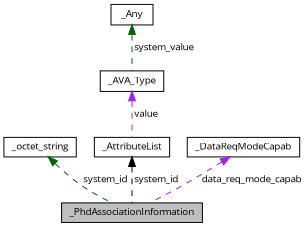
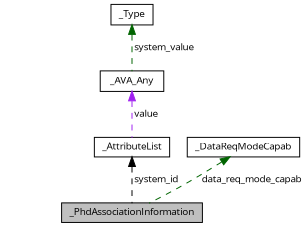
  digraph {
    fontname="Open Sans"
    node [color=black fillcolor=white fontname="Open Sans" fontsize=10 shape=record style=filled]
    edge [color=darkgreen dir=back fontname="Open Sans" fontsize=10 labelfontname=Helvetica labelfontsize=10 style=dashed]
    n1 [fillcolor=grey75 fontcolor=black height=0.2 label=_PhdAssociationInformation width=0.4]
-   n2 [height=0.2 label=_octet_string width=0.4]
    n3 [height=0.2 label=_AttributeList width=0.4]
-   n4 [height=0.2 label=_AVA_Type width=0.4]
-   n5 [height=0.2 label=_Any width=0.4]
+   n4 [height=0.2 label=_AVA_Any width=0.4]
+   n5 [height=0.2 label=_Type width=0.4]
    n6 [height=0.2 label=_DataReqModeCapab width=0.4]
-   n2 -> n1 [label=" system_id"]
    n3 -> n1 [color=black label=" system_id"]
    n4 -> n3 [color=purple label=" value"]
    n5 -> n4 [label=" system_value"]
-   n6 -> n1 [color=purple label=" data_req_mode_capab"]
+   n6 -> n1 [label=" data_req_mode_capab"]
  }
